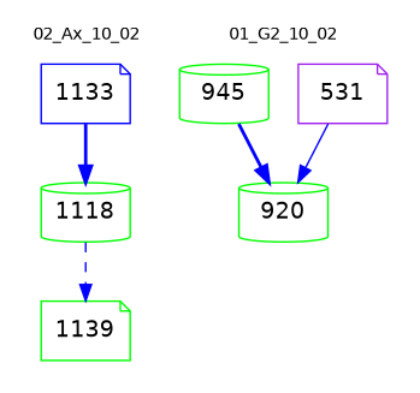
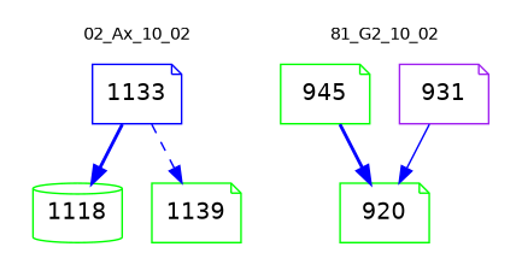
  digraph {
    fontname="DejaVu Sans"
    node [color=green fontname="DejaVu Sans" shape=note]
    edge [color=blue fontname="DejaVu Sans" style=bold]
    n1 [color=blue label=1133]
    n2 [label=1118 shape=cylinder]
    n3 [label=1139]
-   n4 [color=purple label=531]
-   n5 [label=920 shape=cylinder]
-   n6 [label=945 shape=cylinder]
+   n4 [color=purple label=931]
+   n5 [label=920]
+   n6 [label=945]
    subgraph cluster_1 {
      color=white
      fontsize=10
      label="02_Ax_10_02"
      n1
      n2
      n3
    }
    subgraph cluster_2 {
      color=white
      fontsize=10
-     label="01_G2_10_02"
+     label="81_G2_10_02"
      n4
      n5
      n6
    }
    n1 -> n2
-   n2 -> n3 [style=dashed]
+   n1 -> n3 [style=dashed]
    n4 -> n5 [style=solid]
    n6 -> n5
  }
